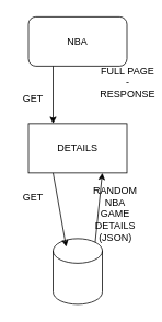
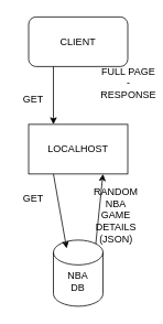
  <mxCell id="0" />
  <mxCell id="1" parent="0" />
- <mxCell id="2" value="NBA" style="rounded=1;whiteSpace=wrap;html=1;" vertex="1" parent="1"><mxGeometry x="34" y="20" width="120" height="60" as="geometry" /></mxCell>
- <mxCell id="3" value="DETAILS" style="rounded=0;whiteSpace=wrap;html=1;" vertex="1" parent="1"><mxGeometry x="34" y="150" width="120" height="60" as="geometry" /></mxCell>
+ <mxCell id="2" value="CLIENT" style="rounded=1;whiteSpace=wrap;html=1;" vertex="1" parent="1"><mxGeometry x="34" y="20" width="120" height="60" as="geometry" /></mxCell>
+ <mxCell id="3" value="LOCALHOST" style="rounded=0;whiteSpace=wrap;html=1;" vertex="1" parent="1"><mxGeometry x="34" y="150" width="120" height="60" as="geometry" /></mxCell>
  <mxCell id="4" value="GET " style="text;html=1;strokeColor=none;fillColor=none;align=center;verticalAlign=middle;whiteSpace=wrap;rounded=0;" vertex="1" parent="1"><mxGeometry x="20" y="110" width="40" height="20" as="geometry" /></mxCell>
  <mxCell id="5" value="" style="endArrow=classic;html=1;exitX=0.25;exitY=1;exitDx=0;exitDy=0;" edge="1" parent="1" source="2"><mxGeometry width="50" height="50" relative="1" as="geometry"><mxPoint x="20" y="340" as="sourcePoint" /><mxPoint x="64" y="150" as="targetPoint" /></mxGeometry></mxCell>
  <mxCell id="6" value="" style="shape=cylinder3;whiteSpace=wrap;html=1;boundedLbl=1;backgroundOutline=1;size=15;" vertex="1" parent="1"><mxGeometry x="64" y="290" width="60" height="80" as="geometry" /></mxCell>
+ <mxCell id="7" value="NBA DB" style="text;html=1;strokeColor=none;fillColor=none;align=center;verticalAlign=middle;whiteSpace=wrap;rounded=0;" vertex="1" parent="1"><mxGeometry x="74" y="330" width="40" height="20" as="geometry" /></mxCell>
  <mxCell id="8" value="" style="endArrow=classic;html=1;exitX=0.25;exitY=1;exitDx=0;exitDy=0;" edge="1" parent="1" source="3"><mxGeometry width="50" height="50" relative="1" as="geometry"><mxPoint x="20" y="340" as="sourcePoint" /><mxPoint x="80" y="300" as="targetPoint" /></mxGeometry></mxCell>
  <mxCell id="9" value="GET" style="text;html=1;strokeColor=none;fillColor=none;align=center;verticalAlign=middle;whiteSpace=wrap;rounded=0;" vertex="1" parent="1"><mxGeometry x="20" y="230" width="40" height="20" as="geometry" /></mxCell>
  <mxCell id="10" value="" style="endArrow=classic;html=1;exitX=0.855;exitY=0;exitDx=0;exitDy=4.35;exitPerimeter=0;entryX=0.75;entryY=1;entryDx=0;entryDy=0;" edge="1" parent="1" source="6" target="3"><mxGeometry width="50" height="50" relative="1" as="geometry"><mxPoint x="120" y="270" as="sourcePoint" /><mxPoint x="170" y="220" as="targetPoint" /></mxGeometry></mxCell>
  <mxCell id="11" value="RANDOM NBA GAME DETAILS (JSON)" style="text;html=1;strokeColor=none;fillColor=none;align=center;verticalAlign=middle;whiteSpace=wrap;rounded=0;" vertex="1" parent="1"><mxGeometry x="120" y="250" width="40" height="20" as="geometry" /></mxCell>
  <mxCell id="12" value="FULL PAGE - RESPONSE" style="text;html=1;strokeColor=none;fillColor=none;align=center;verticalAlign=middle;whiteSpace=wrap;rounded=0;" vertex="1" parent="1"><mxGeometry x="135" y="90" width="40" height="20" as="geometry" /></mxCell>
